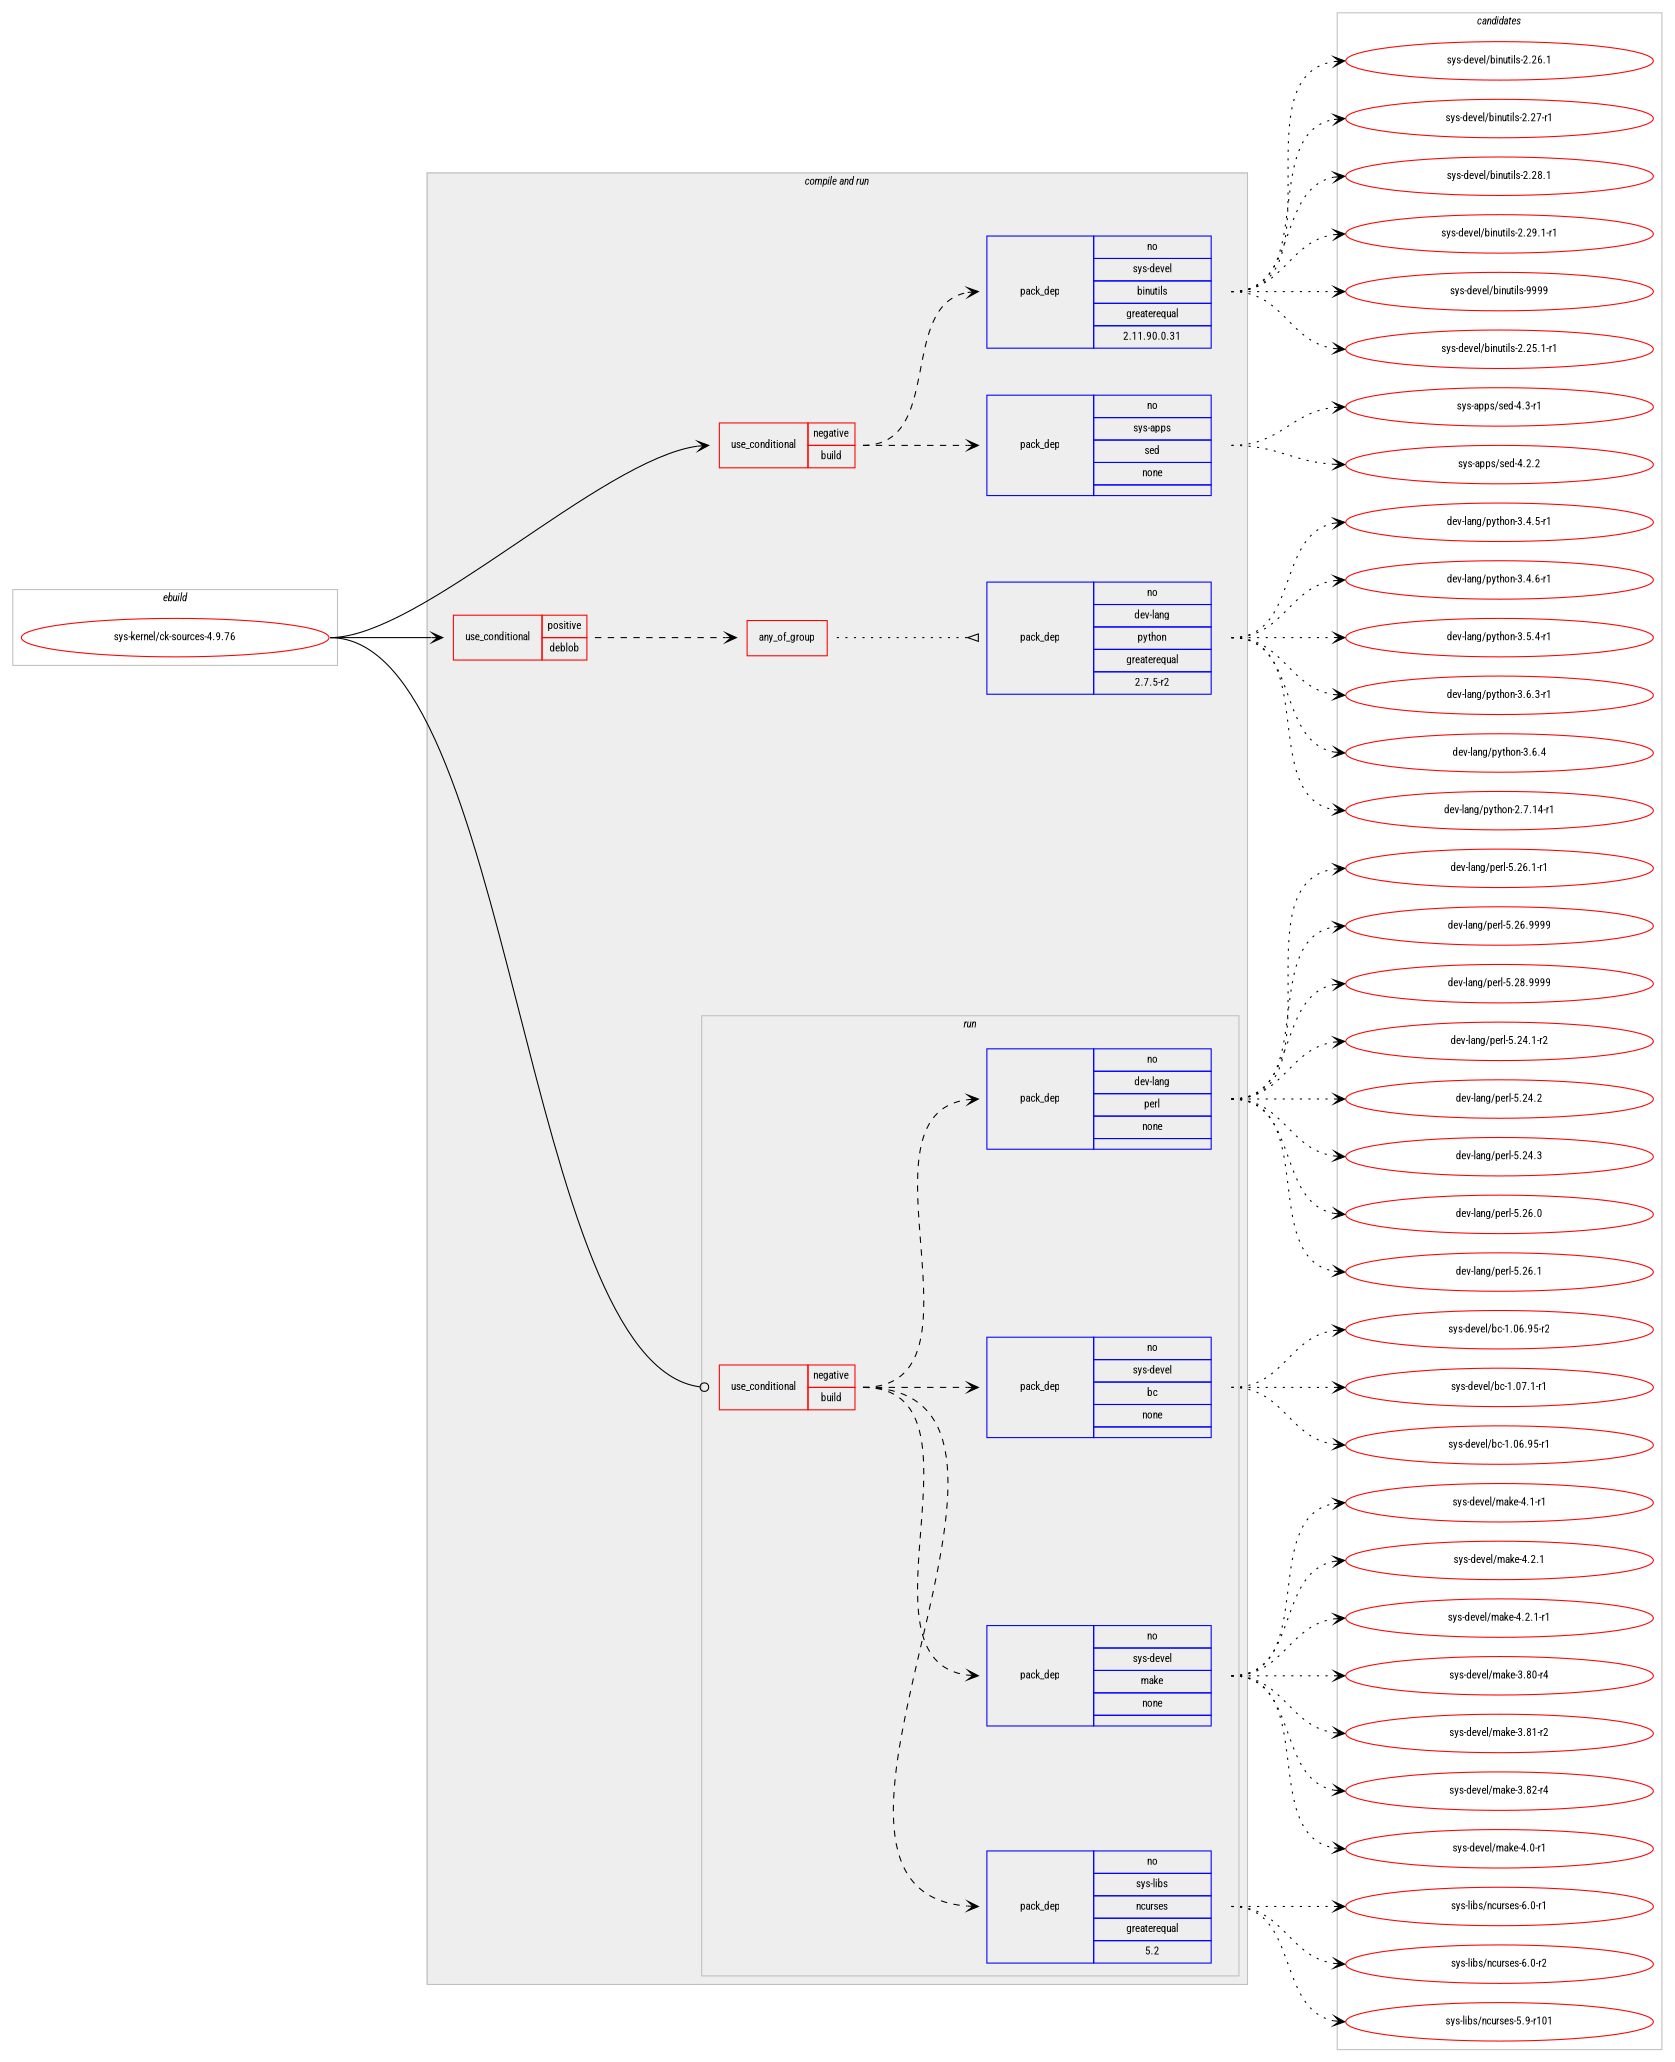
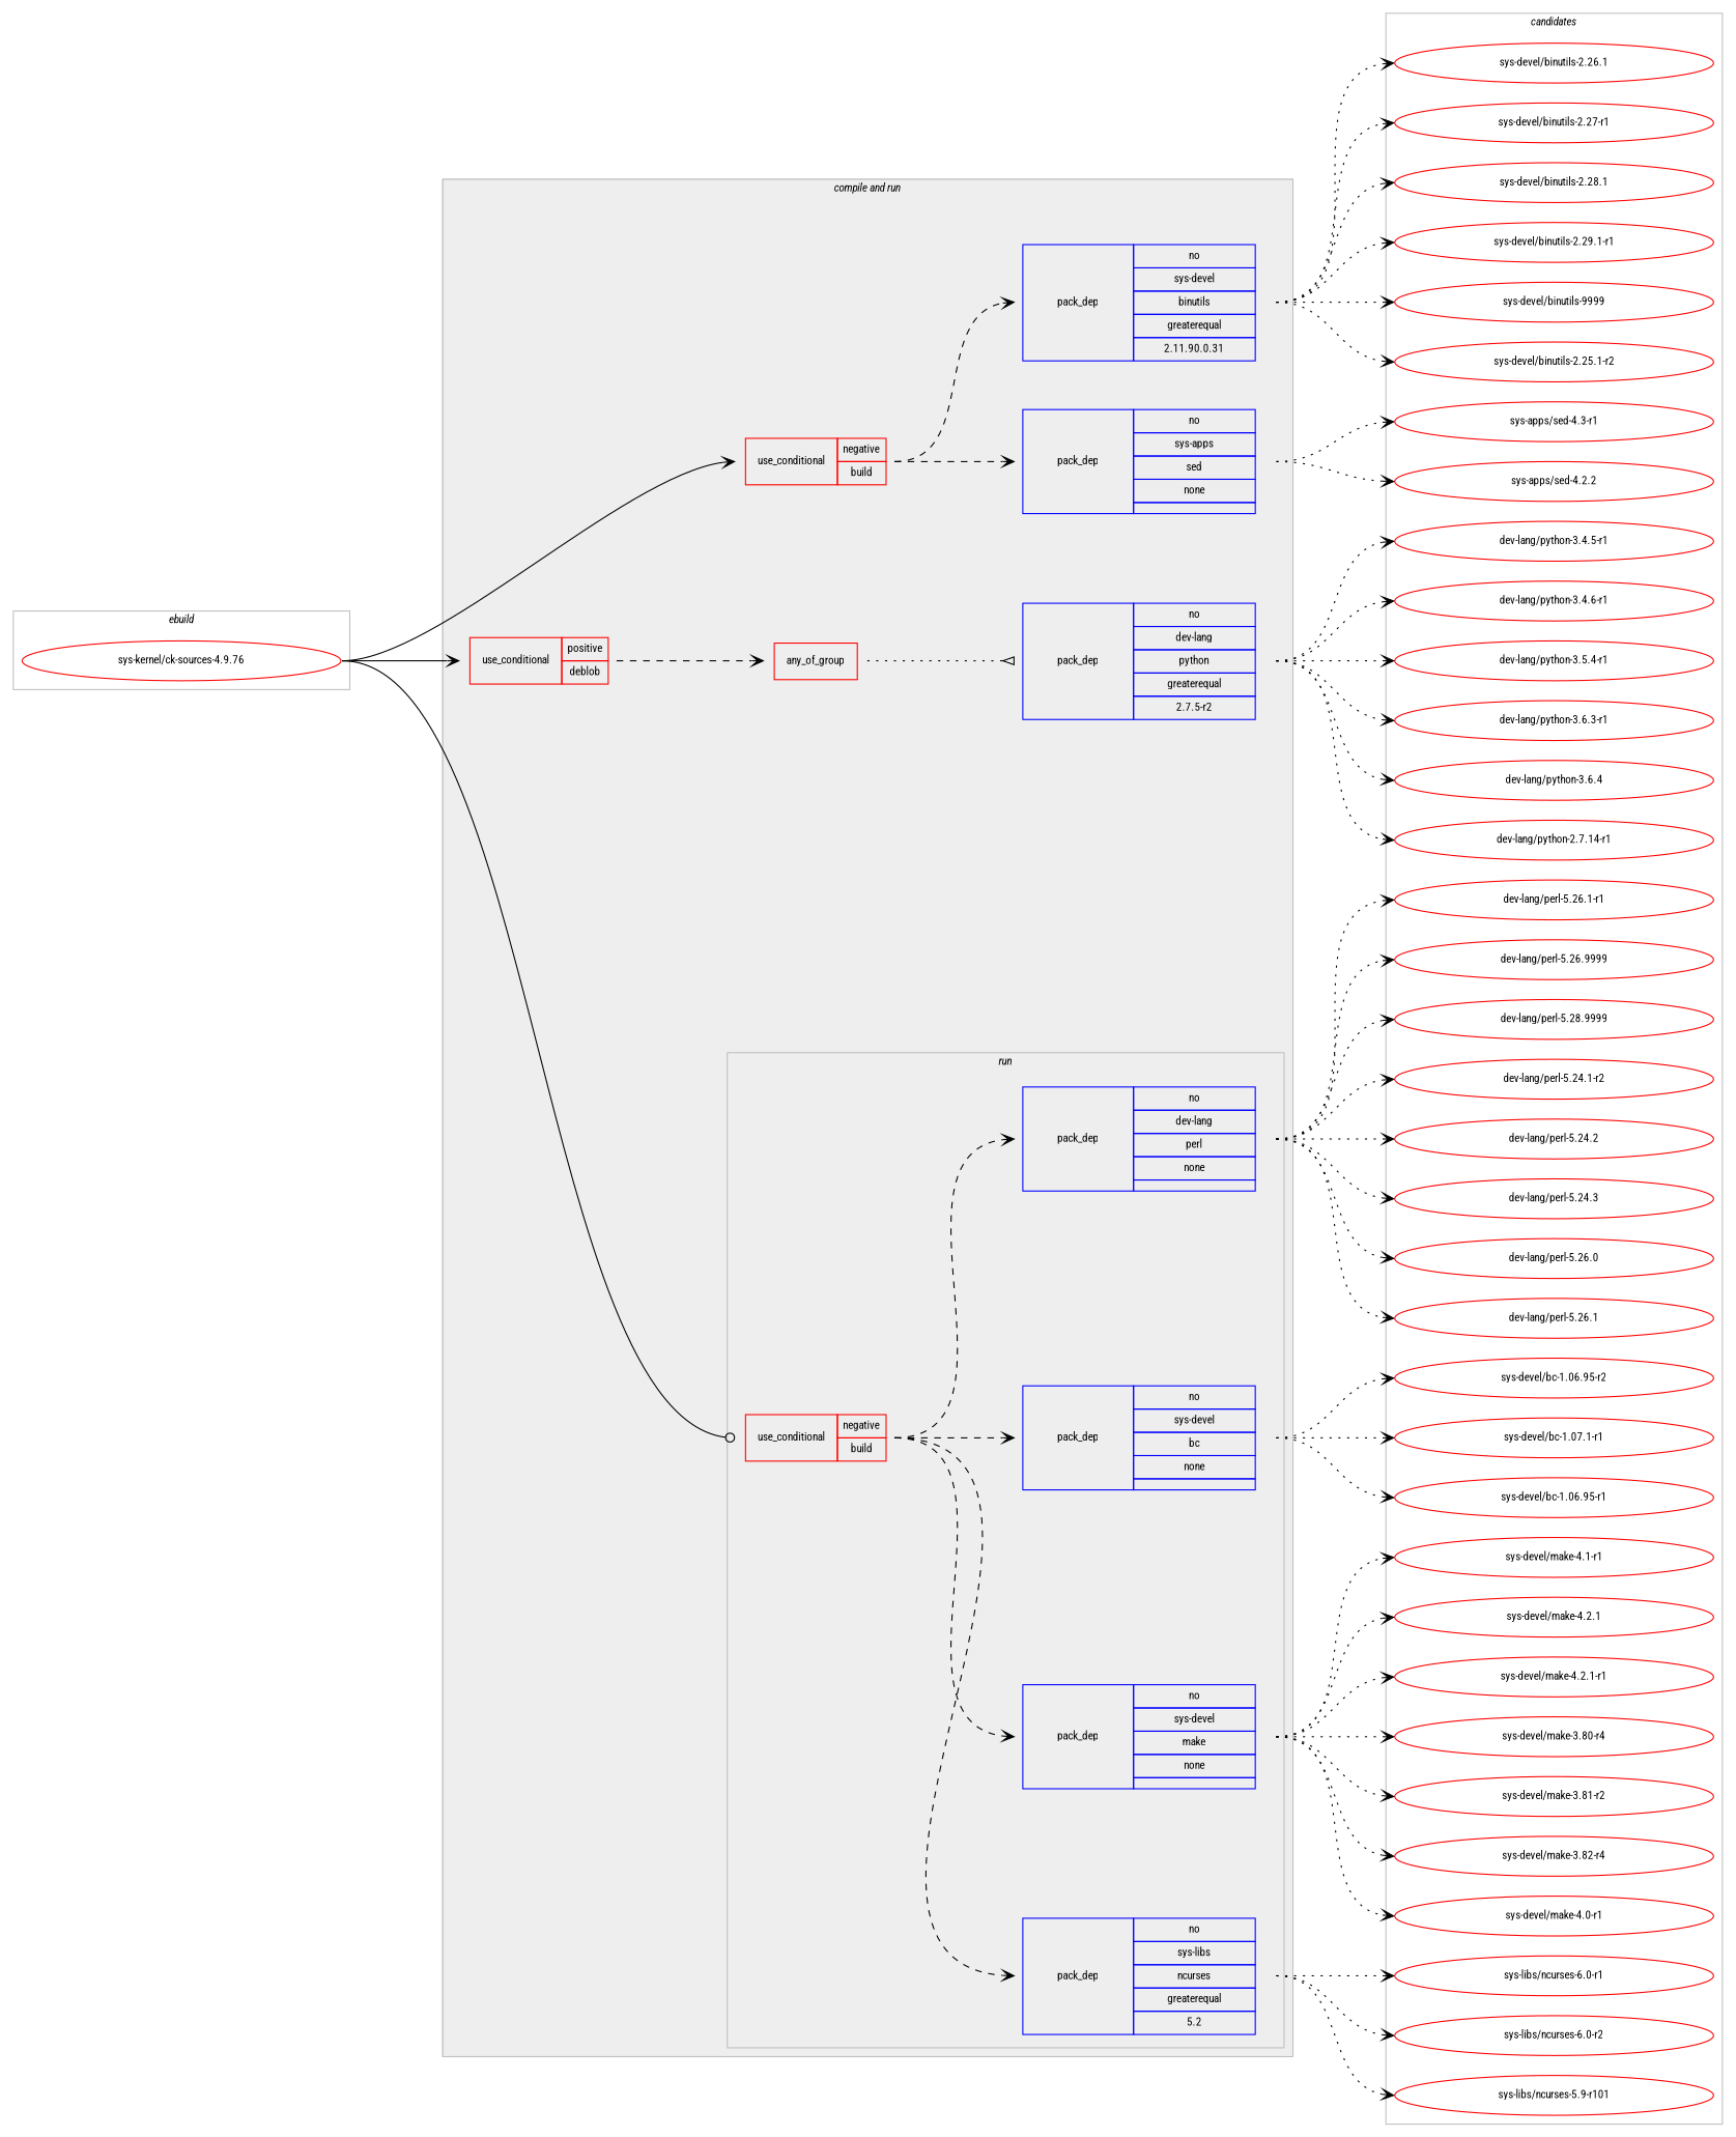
  digraph {
    compound=true
    concentrate=true
    fontname="Roboto Condensed"
    fontsize=10
    newrank=true
    rankdir=LR
    ranksep=1.5
    node [color=red fontname="Roboto Condensed" fontsize=10]
    edge [arrowhead=vee fontname="Roboto Condensed" headport=w style=dotted tailport=e weight=100]
    n1 [label="sys-kernel/ck-sources-4.9.76" width=4]
    n2 [color=blue label=<<TABLE BORDER="0" CELLBORDER="1" CELLSPACING="0" CELLPADDING="4" WIDTH="220"><TR><TD ROWSPAN="6" CELLPADDING="30">pack_dep</TD></TR><TR><TD WIDTH="110">no</TD></TR><TR><TD>sys-apps</TD></TR><TR><TD>sed</TD></TR><TR><TD>none</TD></TR><TR><TD></TD></TR></TABLE>> shape=none]
    n3 [color=blue label=<<TABLE BORDER="0" CELLBORDER="1" CELLSPACING="0" CELLPADDING="4" WIDTH="220"><TR><TD ROWSPAN="6" CELLPADDING="30">pack_dep</TD></TR><TR><TD WIDTH="110">no</TD></TR><TR><TD>sys-devel</TD></TR><TR><TD>binutils</TD></TR><TR><TD>greaterequal</TD></TR><TR><TD>2.11.90.0.31</TD></TR></TABLE>> shape=none]
    n4 [label=<<TABLE BORDER="0" CELLBORDER="1" CELLSPACING="0" CELLPADDING="4"><TR><TD ROWSPAN="3" CELLPADDING="10">use_conditional</TD></TR><TR><TD>negative</TD></TR><TR><TD>build</TD></TR></TABLE>> shape=none]
    n5 [color=blue label=<<TABLE BORDER="0" CELLBORDER="1" CELLSPACING="0" CELLPADDING="4" WIDTH="220"><TR><TD ROWSPAN="6" CELLPADDING="30">pack_dep</TD></TR><TR><TD WIDTH="110">no</TD></TR><TR><TD>dev-lang</TD></TR><TR><TD>python</TD></TR><TR><TD>greaterequal</TD></TR><TR><TD>2.7.5-r2</TD></TR></TABLE>> shape=none]
    n6 [label=<<TABLE BORDER="0" CELLBORDER="1" CELLSPACING="0" CELLPADDING="4"><TR><TD CELLPADDING="10">any_of_group</TD></TR></TABLE>> shape=none]
    n7 [label=<<TABLE BORDER="0" CELLBORDER="1" CELLSPACING="0" CELLPADDING="4"><TR><TD ROWSPAN="3" CELLPADDING="10">use_conditional</TD></TR><TR><TD>positive</TD></TR><TR><TD>deblob</TD></TR></TABLE>> shape=none]
    n8 [color=blue label=<<TABLE BORDER="0" CELLBORDER="1" CELLSPACING="0" CELLPADDING="4" WIDTH="220"><TR><TD ROWSPAN="6" CELLPADDING="30">pack_dep</TD></TR><TR><TD WIDTH="110">no</TD></TR><TR><TD>sys-libs</TD></TR><TR><TD>ncurses</TD></TR><TR><TD>greaterequal</TD></TR><TR><TD>5.2</TD></TR></TABLE>> shape=none]
    n9 [color=blue label=<<TABLE BORDER="0" CELLBORDER="1" CELLSPACING="0" CELLPADDING="4" WIDTH="220"><TR><TD ROWSPAN="6" CELLPADDING="30">pack_dep</TD></TR><TR><TD WIDTH="110">no</TD></TR><TR><TD>sys-devel</TD></TR><TR><TD>make</TD></TR><TR><TD>none</TD></TR><TR><TD></TD></TR></TABLE>> shape=none]
    n10 [color=blue label=<<TABLE BORDER="0" CELLBORDER="1" CELLSPACING="0" CELLPADDING="4" WIDTH="220"><TR><TD ROWSPAN="6" CELLPADDING="30">pack_dep</TD></TR><TR><TD WIDTH="110">no</TD></TR><TR><TD>sys-devel</TD></TR><TR><TD>bc</TD></TR><TR><TD>none</TD></TR><TR><TD></TD></TR></TABLE>> shape=none]
    n11 [color=blue label=<<TABLE BORDER="0" CELLBORDER="1" CELLSPACING="0" CELLPADDING="4" WIDTH="220"><TR><TD ROWSPAN="6" CELLPADDING="30">pack_dep</TD></TR><TR><TD WIDTH="110">no</TD></TR><TR><TD>dev-lang</TD></TR><TR><TD>perl</TD></TR><TR><TD>none</TD></TR><TR><TD></TD></TR></TABLE>> shape=none]
    n12 [label=<<TABLE BORDER="0" CELLBORDER="1" CELLSPACING="0" CELLPADDING="4"><TR><TD ROWSPAN="3" CELLPADDING="10">use_conditional</TD></TR><TR><TD>negative</TD></TR><TR><TD>build</TD></TR></TABLE>> shape=none]
    n13 [label="sys-apps/sed-4.2.2" width=4]
    n14 [label="sys-apps/sed-4.3-r1" width=4]
-   n15 [label="sys-devel/binutils-2.25.1-r1" width=4]
+   n15 [label="sys-devel/binutils-2.25.1-r2" width=4]
    n16 [label="sys-devel/binutils-2.26.1" width=4]
    n17 [label="sys-devel/binutils-2.27-r1" width=4]
    n18 [label="sys-devel/binutils-2.28.1" width=4]
    n19 [label="sys-devel/binutils-2.29.1-r1" width=4]
    n20 [label="sys-devel/binutils-9999" width=4]
    n21 [label="dev-lang/python-2.7.14-r1" width=4]
    n22 [label="dev-lang/python-3.4.5-r1" width=4]
    n23 [label="dev-lang/python-3.4.6-r1" width=4]
    n24 [label="dev-lang/python-3.5.4-r1" width=4]
    n25 [label="dev-lang/python-3.6.3-r1" width=4]
    n26 [label="dev-lang/python-3.6.4" width=4]
    n27 [label="sys-libs/ncurses-5.9-r101" width=4]
    n28 [label="sys-libs/ncurses-6.0-r1" width=4]
    n29 [label="sys-libs/ncurses-6.0-r2" width=4]
    n30 [label="sys-devel/make-3.80-r4" width=4]
    n31 [label="sys-devel/make-3.81-r2" width=4]
    n32 [label="sys-devel/make-3.82-r4" width=4]
    n33 [label="sys-devel/make-4.0-r1" width=4]
    n34 [label="sys-devel/make-4.1-r1" width=4]
    n35 [label="sys-devel/make-4.2.1" width=4]
    n36 [label="sys-devel/make-4.2.1-r1" width=4]
    n37 [label="dev-lang/perl-5.24.1-r2" width=4]
    n38 [label="dev-lang/perl-5.24.2" width=4]
    n39 [label="dev-lang/perl-5.24.3" width=4]
    n40 [label="dev-lang/perl-5.26.0" width=4]
    n41 [label="dev-lang/perl-5.26.1" width=4]
    n42 [label="dev-lang/perl-5.26.1-r1" width=4]
    n43 [label="dev-lang/perl-5.26.9999" width=4]
    n44 [label="dev-lang/perl-5.28.9999" width=4]
    n45 [label="sys-devel/bc-1.06.95-r1" width=4]
    n46 [label="sys-devel/bc-1.06.95-r2" width=4]
    n47 [label="sys-devel/bc-1.07.1-r1" width=4]
    subgraph cluster_1 {
      color=gray
      label=<<i>ebuild</i>>
      rank=same
      n1
    }
    subgraph cluster_2 {
      color=gray
      label=<<i>dependencies</i>>
      subgraph cluster_3 {
        color=gray
        fillcolor="#eeeeee"
        label=<<i>compile</i>>
        style=filled
        subgraph sub_4 {
          color=gray
          fillcolor="#eeeeee"
          label=<<i>compile</i>>
          style=filled
          n4
          subgraph sub_5 {
            color=gray
            fillcolor="#eeeeee"
            label=<<i>compile</i>>
            style=filled
            n2
          }
          subgraph sub_6 {
            color=gray
            fillcolor="#eeeeee"
            label=<<i>compile</i>>
            style=filled
            n3
          }
        }
        subgraph sub_7 {
          color=gray
          fillcolor="#eeeeee"
          label=<<i>compile</i>>
          style=filled
          n7
          subgraph sub_8 {
            color=gray
            fillcolor="#eeeeee"
            label=<<i>compile</i>>
            style=filled
            n6
            subgraph sub_9 {
              color=gray
              fillcolor="#eeeeee"
              label=<<i>compile</i>>
              style=filled
              n5
            }
          }
        }
      }
      subgraph cluster_10 {
        color=gray
        fillcolor="#eeeeee"
        label=<<i>compile and run</i>>
        style=filled
      }
      subgraph cluster_11 {
        color=gray
        fillcolor="#eeeeee"
        label=<<i>run</i>>
        style=filled
        subgraph sub_12 {
          color=gray
          fillcolor="#eeeeee"
          label=<<i>run</i>>
          style=filled
          n12
          subgraph sub_13 {
            color=gray
            fillcolor="#eeeeee"
            label=<<i>run</i>>
            style=filled
            n8
          }
          subgraph sub_14 {
            color=gray
            fillcolor="#eeeeee"
            label=<<i>run</i>>
            style=filled
            n9
          }
          subgraph sub_15 {
            color=gray
            fillcolor="#eeeeee"
            label=<<i>run</i>>
            style=filled
            n10
          }
          subgraph sub_16 {
            color=gray
            fillcolor="#eeeeee"
            label=<<i>run</i>>
            style=filled
            n11
          }
        }
      }
    }
    subgraph cluster_17 {
      color=gray
      label=<<i>candidates</i>>
      rank=same
      subgraph sub_18 {
        color=black
        label=<<i>candidates</i>>
        nodesep=1
        rank=same
        n13
        n14
      }
      subgraph sub_19 {
        color=black
        label=<<i>candidates</i>>
        nodesep=1
        rank=same
        n15
        n16
        n17
        n18
        n19
        n20
      }
      subgraph sub_20 {
        color=black
        label=<<i>candidates</i>>
        nodesep=1
        rank=same
        n21
        n22
        n23
        n24
        n25
        n26
      }
      subgraph sub_21 {
        color=black
        label=<<i>candidates</i>>
        nodesep=1
        rank=same
        n27
        n28
        n29
      }
      subgraph sub_22 {
        color=black
        label=<<i>candidates</i>>
        nodesep=1
        rank=same
        n30
        n31
        n32
        n33
        n34
        n35
        n36
      }
      subgraph sub_23 {
        color=black
        label=<<i>candidates</i>>
        nodesep=1
        rank=same
        n37
        n38
        n39
        n40
        n41
        n42
        n43
        n44
      }
      subgraph sub_24 {
        color=black
        label=<<i>candidates</i>>
        nodesep=1
        rank=same
        n45
        n46
        n47
      }
    }
    n1 -> n4 [style=solid weight=20]
    n1 -> n7 [style=solid weight=20]
    n1 -> n12 [arrowhead=odot style=solid weight=20]
    n2 -> n13
    n2 -> n14
    n3 -> n15
    n3 -> n16
    n3 -> n17
    n3 -> n18
    n3 -> n19
    n3 -> n20
    n4 -> n2 [style=dashed weight=20]
    n4 -> n3 [style=dashed weight=20]
    n5 -> n21
    n5 -> n22
    n5 -> n23
    n5 -> n24
    n5 -> n25
    n5 -> n26
    n6 -> n5 [arrowhead=oinv weight=20]
    n7 -> n6 [style=dashed weight=20]
    n8 -> n27
    n8 -> n28
    n8 -> n29
    n9 -> n30
    n9 -> n31
    n9 -> n32
    n9 -> n33
    n9 -> n34
    n9 -> n35
    n9 -> n36
    n10 -> n45
    n10 -> n46
    n10 -> n47
    n11 -> n37
    n11 -> n38
    n11 -> n39
    n11 -> n40
    n11 -> n41
    n11 -> n42
    n11 -> n43
    n11 -> n44
    n12 -> n8 [style=dashed weight=20]
    n12 -> n9 [style=dashed weight=20]
    n12 -> n10 [style=dashed weight=20]
    n12 -> n11 [style=dashed weight=20]
  }
